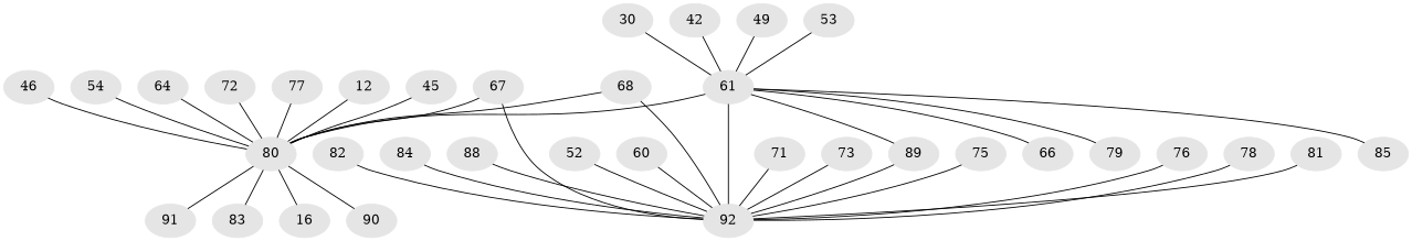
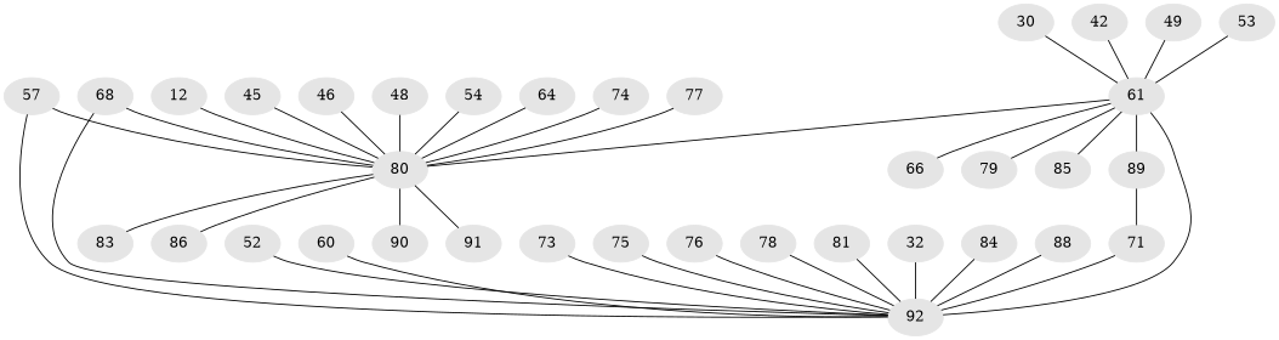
  graph {
    node [color=gray90 style=filled]
    80 [super="+13+25+44+32"]
    83 [super="+56"]
-   86 [label=16]
+   86
    90
    91 [super="+47"]
    12
    61 [super="+7"]
    92 [super="+87+72"]
    66
    79 [super="+21"]
    85
    89 [super="+70"]
    n13 [label=30]
    42
    45
    46
+   48
    49
    53 [super="+36"]
    54
    n21 [label=52 super="+33"]
    60
    64 [super="+62"]
-   67 [super="+40"]
+   67 [super="+40" label=57]
    68
    71
    73
-   74 [super="+43+69" label=72]
+   74 [super="+43+69"]
    75
    76
    77
    78
    81
-   82
+   82 [label=32]
    84
    88
    80 -- 83
    80 -- 86
    80 -- 90
    80 -- 91
    12 -- 80
    61 -- 80 [weight=3]
    61 -- 92 [weight=6]
    61 -- 66
    61 -- 79
    61 -- 85
    61 -- 89
-   89 -- 92
+   89 -- 71
    n13 -- 61
    42 -- 61
    45 -- 80
    46 -- 80
+   48 -- 80
    49 -- 61
    53 -- 61
    54 -- 80
    n21 -- 92
    60 -- 92
    64 -- 80
    67 -- 80 [weight=2]
    67 -- 92
    68 -- 80
    68 -- 92
    71 -- 92
    73 -- 92
    74 -- 80
    75 -- 92
    76 -- 92
    77 -- 80
    78 -- 92
    81 -- 92
    82 -- 92
    84 -- 92
    88 -- 92
  }
